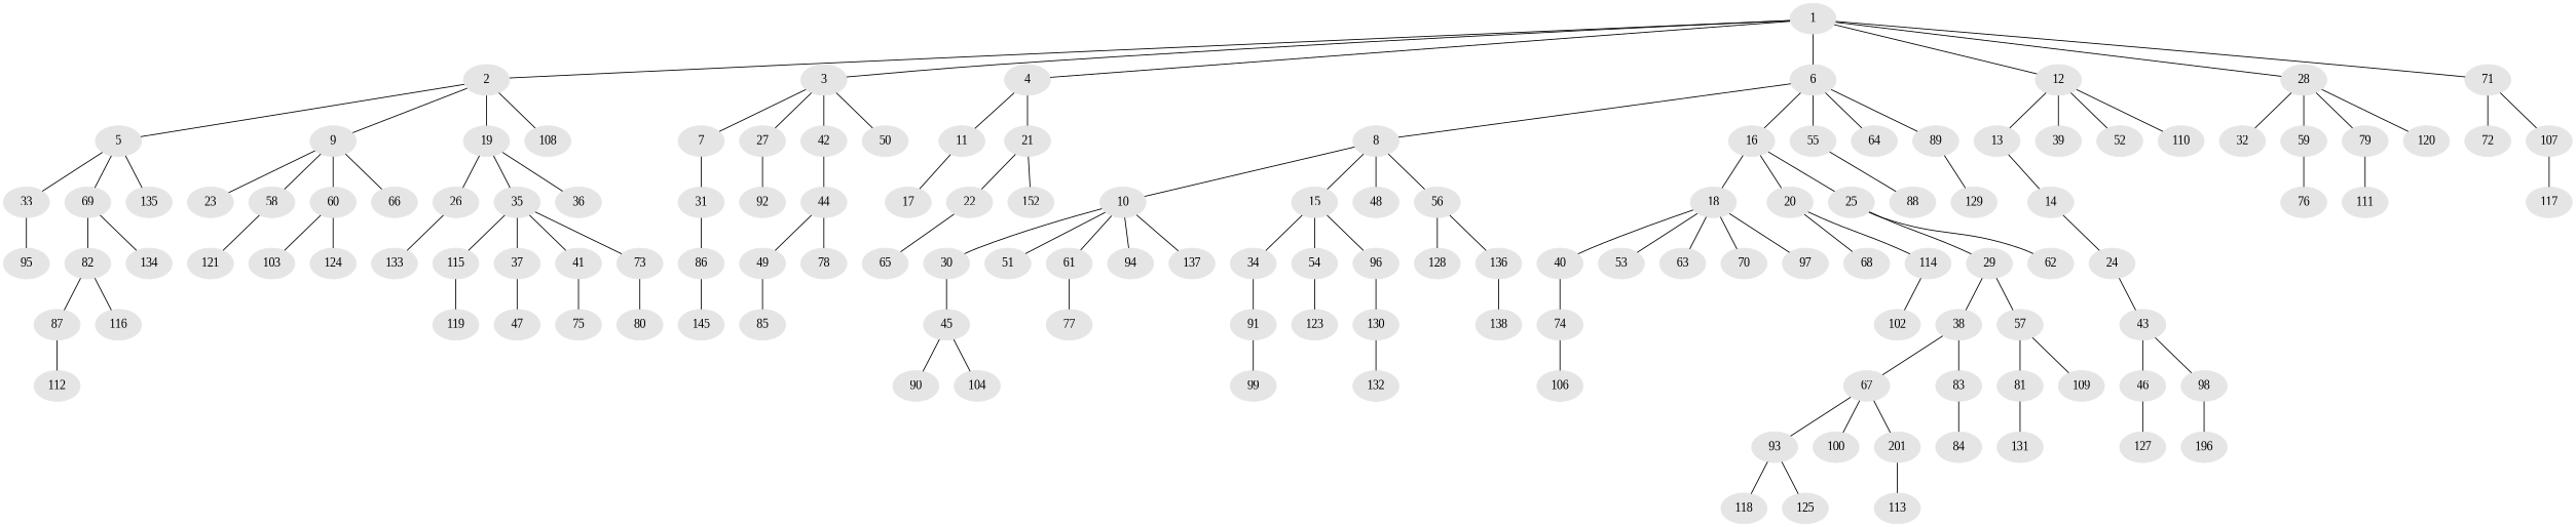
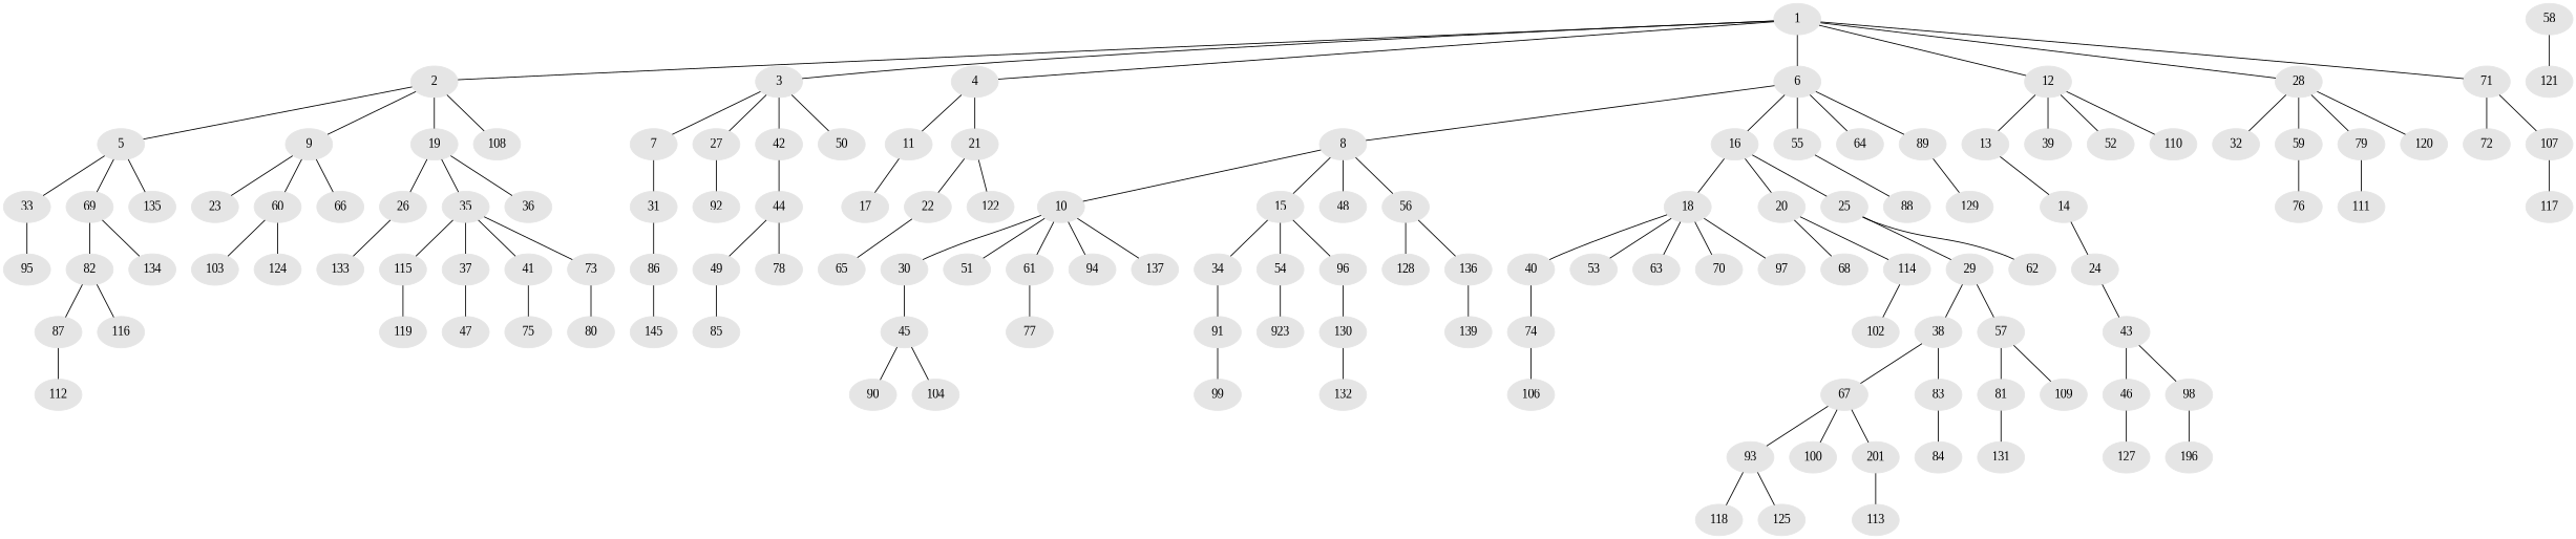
  graph {
    fontname="Liberation Serif"
    node [color=gray90 fontname="Liberation Serif" style=filled]
    edge [fontname="Liberation Serif"]
    1
    2
    3
    4
    6
    12
    28
    71
    5
    9
    19
    108
    7
    27
    42
    50
    11
    21
    8
    16
    55
    64
    89
    13
    39
    52
    110
    32
    59
    79
    120
    72
    107
    33
    69
    135
    23
    58
    60
    66
    26
    35
    36
    31
    92
    44
    17
    22
-   122 [label=152]
+   122
    95
    82
    134
    10
    15
    48
    56
    18
    20
    25
    88
    129
    86
    30
    51
    61
    94
    137
    34
    54
    96
    128
    136
    121
    103
    124
    45
    77
    14
    24
    43
    91
-   123
+   123 [label=923]
    130
    40
    53
    63
    70
    97
    68
    114
    29
    62
    74
    133
    115
    37
    41
    73
    119
    102
    65
    46
    98
    38
    57
    76
    111
    67
    83
    81
    109
    90
    104
    n114 [label=145]
    99
    47
    75
    80
    93
    100
    n121 [label=201]
    84
    106
    49
    78
    127
    n127 [label=196]
    85
-   138
+   138 [label=139]
    131
    118
    125
    113
    87
    116
    117
    112
    132
    1 -- 2
    1 -- 3
    1 -- 4
    1 -- 6
    1 -- 12
    1 -- 28
    1 -- 71
    2 -- 5
    2 -- 9
    2 -- 19
    2 -- 108
    3 -- 7
    3 -- 27
    3 -- 42
    3 -- 50
    4 -- 11
    4 -- 21
    6 -- 8
    6 -- 16
    6 -- 55
    6 -- 64
    6 -- 89
    12 -- 13
    12 -- 39
    12 -- 52
    12 -- 110
    28 -- 32
    28 -- 59
    28 -- 79
    28 -- 120
    71 -- 72
    71 -- 107
    5 -- 33
    5 -- 69
    5 -- 135
    9 -- 23
-   9 -- 58
    9 -- 60
    9 -- 66
    19 -- 26
    19 -- 35
    19 -- 36
    7 -- 31
    27 -- 92
    42 -- 44
    11 -- 17
    21 -- 22
    21 -- 122
    8 -- 10
    8 -- 15
    8 -- 48
    8 -- 56
    16 -- 18
    16 -- 20
    16 -- 25
    55 -- 88
    89 -- 129
    13 -- 14
    59 -- 76
    79 -- 111
    107 -- 117
    33 -- 95
    69 -- 82
    69 -- 134
    58 -- 121
    60 -- 103
    60 -- 124
    26 -- 133
    35 -- 115
    35 -- 37
    35 -- 41
    35 -- 73
    31 -- 86
    44 -- 49
    44 -- 78
    22 -- 65
    82 -- 87
    82 -- 116
    10 -- 30
    10 -- 51
    10 -- 61
    10 -- 94
    10 -- 137
    15 -- 34
    15 -- 54
    15 -- 96
    56 -- 128
    56 -- 136
    18 -- 40
    18 -- 53
    18 -- 63
    18 -- 70
    18 -- 97
    20 -- 68
    20 -- 114
    25 -- 29
    25 -- 62
    86 -- n114
    30 -- 45
    61 -- 77
    34 -- 91
    54 -- 123
    96 -- 130
    136 -- 138
    45 -- 90
    45 -- 104
    14 -- 24
    24 -- 43
    43 -- 46
    43 -- 98
    91 -- 99
    130 -- 132
    40 -- 74
    114 -- 102
    29 -- 38
    29 -- 57
    74 -- 106
    115 -- 119
    37 -- 47
    41 -- 75
    73 -- 80
    46 -- 127
    98 -- n127
    38 -- 67
    38 -- 83
    57 -- 81
    57 -- 109
    67 -- 93
    67 -- 100
    67 -- n121
    83 -- 84
    81 -- 131
    93 -- 118
    93 -- 125
    n121 -- 113
    49 -- 85
    87 -- 112
  }
